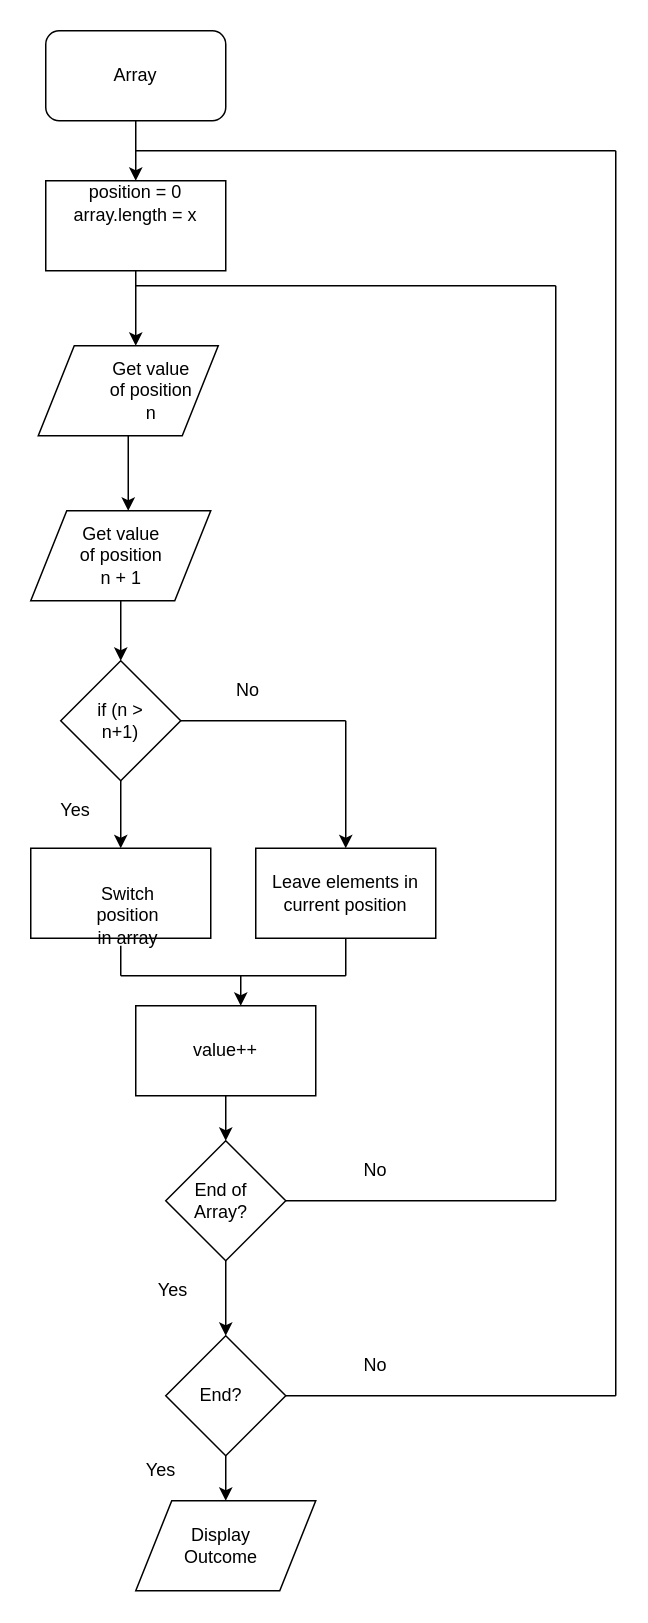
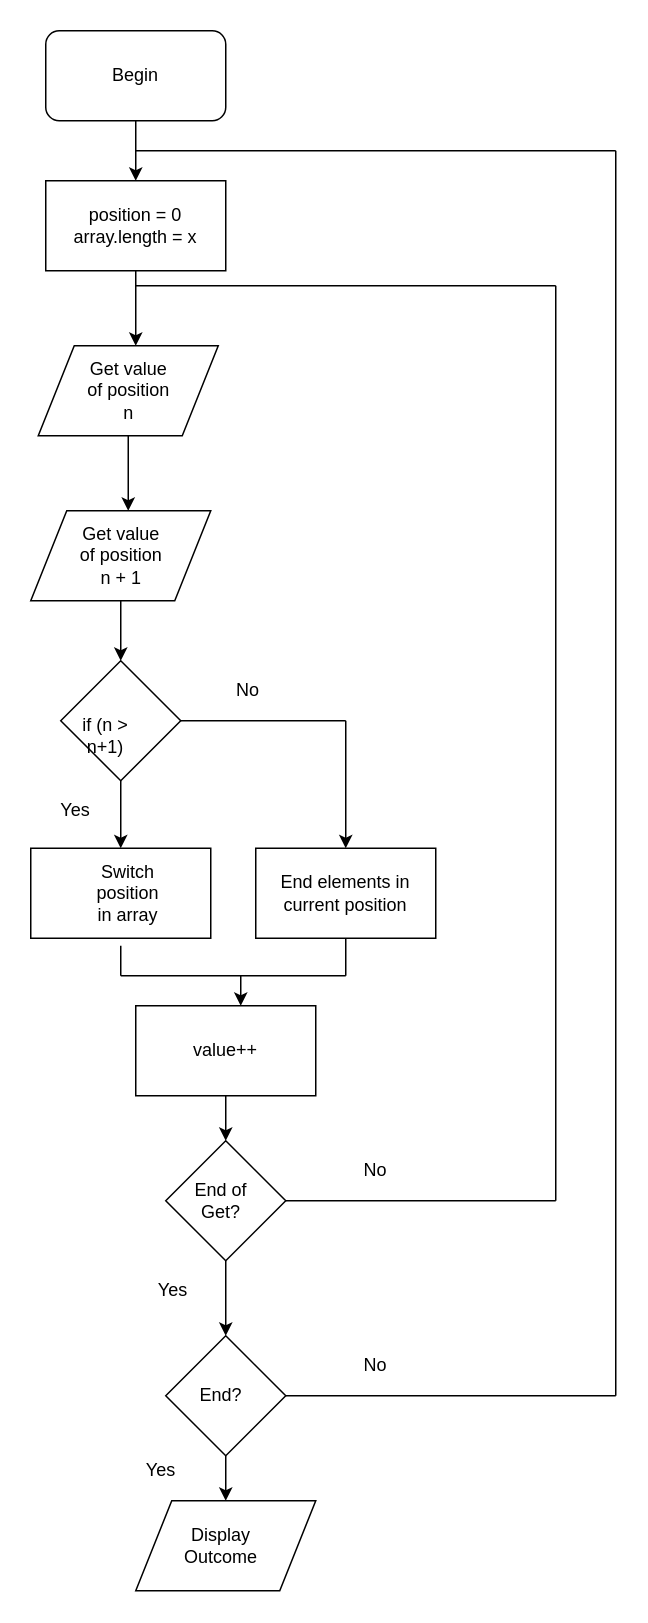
  <mxCell id="0" />
  <mxCell id="1" parent="0" />
  <mxCell id="2" value="" style="rounded=1;whiteSpace=wrap;html=1;" vertex="1" parent="1"><mxGeometry x="30" y="20" width="120" height="60" as="geometry" /></mxCell>
- <mxCell id="3" value="Array" style="text;html=1;strokeColor=none;fillColor=none;align=center;verticalAlign=middle;whiteSpace=wrap;rounded=0;" vertex="1" parent="1"><mxGeometry x="70" y="40" width="40" height="20" as="geometry" /></mxCell>
+ <mxCell id="3" value="Begin" style="text;html=1;strokeColor=none;fillColor=none;align=center;verticalAlign=middle;whiteSpace=wrap;rounded=0;" vertex="1" parent="1"><mxGeometry x="70" y="40" width="40" height="20" as="geometry" /></mxCell>
  <mxCell id="4" value="" style="rounded=0;whiteSpace=wrap;html=1;" vertex="1" parent="1"><mxGeometry x="30" y="120" width="120" height="60" as="geometry" /></mxCell>
  <mxCell id="5" value="" style="endArrow=classic;html=1;entryX=0.5;entryY=0;entryDx=0;entryDy=0;" edge="1" parent="1" target="4"><mxGeometry width="50" height="50" relative="1" as="geometry"><mxPoint x="90" y="80" as="sourcePoint" /><mxPoint x="140" y="30" as="targetPoint" /></mxGeometry></mxCell>
  <mxCell id="6" value="" style="endArrow=classic;html=1;exitX=0.5;exitY=1;exitDx=0;exitDy=0;entryX=0.5;entryY=0;entryDx=0;entryDy=0;" edge="1" parent="1" source="4"><mxGeometry width="50" height="50" relative="1" as="geometry"><mxPoint x="40" y="230" as="sourcePoint" /><mxPoint x="90" y="230" as="targetPoint" /></mxGeometry></mxCell>
  <mxCell id="7" value="" style="shape=parallelogram;perimeter=parallelogramPerimeter;whiteSpace=wrap;html=1;" vertex="1" parent="1"><mxGeometry x="25" y="230" width="120" height="60" as="geometry" /></mxCell>
- <mxCell id="8" value="Get value of position n" style="text;html=1;strokeColor=none;fillColor=none;align=center;verticalAlign=middle;whiteSpace=wrap;rounded=0;" vertex="1" parent="1"><mxGeometry x="67.5" y="250" width="65" height="20" as="geometry" /></mxCell>
+ <mxCell id="8" value="Get value of position n" style="text;html=1;strokeColor=none;fillColor=none;align=center;verticalAlign=middle;whiteSpace=wrap;rounded=0;" vertex="1" parent="1"><mxGeometry x="52.5" y="250" width="65" height="20" as="geometry" /></mxCell>
  <mxCell id="9" value="" style="endArrow=classic;html=1;exitX=0.5;exitY=1;exitDx=0;exitDy=0;entryX=0.5;entryY=0;entryDx=0;entryDy=0;" edge="1" parent="1"><mxGeometry width="50" height="50" relative="1" as="geometry"><mxPoint x="85" y="290" as="sourcePoint" /><mxPoint x="85" y="340" as="targetPoint" /></mxGeometry></mxCell>
  <mxCell id="10" value="" style="shape=parallelogram;perimeter=parallelogramPerimeter;whiteSpace=wrap;html=1;" vertex="1" parent="1"><mxGeometry x="20" y="340" width="120" height="60" as="geometry" /></mxCell>
  <mxCell id="11" value="Get value of position n + 1" style="text;html=1;strokeColor=none;fillColor=none;align=center;verticalAlign=middle;whiteSpace=wrap;rounded=0;" vertex="1" parent="1"><mxGeometry x="47.5" y="360" width="65" height="20" as="geometry" /></mxCell>
  <mxCell id="12" value="" style="rhombus;whiteSpace=wrap;html=1;" vertex="1" parent="1"><mxGeometry x="40" y="440" width="80" height="80" as="geometry" /></mxCell>
- <mxCell id="13" value="if (n &amp;gt; n+1)" style="text;html=1;strokeColor=none;fillColor=none;align=center;verticalAlign=middle;whiteSpace=wrap;rounded=0;" vertex="1" parent="1"><mxGeometry x="60" y="470" width="40" height="20" as="geometry" /></mxCell>
+ <mxCell id="13" value="if (n &amp;gt; n+1)" style="text;html=1;strokeColor=none;fillColor=none;align=center;verticalAlign=middle;whiteSpace=wrap;rounded=0;" vertex="1" parent="1"><mxGeometry x="50" y="480" width="40" height="20" as="geometry" /></mxCell>
  <mxCell id="14" value="" style="endArrow=classic;html=1;entryX=0.5;entryY=0;entryDx=0;entryDy=0;" edge="1" parent="1" target="12"><mxGeometry width="50" height="50" relative="1" as="geometry"><mxPoint x="80" y="400" as="sourcePoint" /><mxPoint x="130" y="350" as="targetPoint" /></mxGeometry></mxCell>
  <mxCell id="15" value="" style="rounded=0;whiteSpace=wrap;html=1;" vertex="1" parent="1"><mxGeometry x="20" y="565" width="120" height="60" as="geometry" /></mxCell>
  <mxCell id="16" value="" style="endArrow=classic;html=1;entryX=0.5;entryY=0;entryDx=0;entryDy=0;" edge="1" parent="1" target="15"><mxGeometry width="50" height="50" relative="1" as="geometry"><mxPoint x="80" y="520" as="sourcePoint" /><mxPoint x="130" y="470" as="targetPoint" /></mxGeometry></mxCell>
- <mxCell id="17" value="Switch position in array" style="text;html=1;strokeColor=none;fillColor=none;align=center;verticalAlign=middle;whiteSpace=wrap;rounded=0;" vertex="1" parent="1"><mxGeometry x="65" y="600" width="40" height="20" as="geometry" /></mxCell>
+ <mxCell id="17" value="Switch position in array" style="text;html=1;strokeColor=none;fillColor=none;align=center;verticalAlign=middle;whiteSpace=wrap;rounded=0;" vertex="1" parent="1"><mxGeometry x="65" y="585" width="40" height="20" as="geometry" /></mxCell>
  <mxCell id="18" value="Yes" style="text;html=1;strokeColor=none;fillColor=none;align=center;verticalAlign=middle;whiteSpace=wrap;rounded=0;" vertex="1" parent="1"><mxGeometry x="30" y="530" width="40" height="20" as="geometry" /></mxCell>
  <mxCell id="19" value="" style="rounded=0;whiteSpace=wrap;html=1;" vertex="1" parent="1"><mxGeometry x="170" y="565" width="120" height="60" as="geometry" /></mxCell>
  <mxCell id="20" value="" style="endArrow=none;html=1;" edge="1" parent="1"><mxGeometry width="50" height="50" relative="1" as="geometry"><mxPoint x="120" y="480" as="sourcePoint" /><mxPoint x="230" y="480" as="targetPoint" /></mxGeometry></mxCell>
  <mxCell id="21" value="" style="endArrow=classic;html=1;entryX=0.5;entryY=0;entryDx=0;entryDy=0;" edge="1" parent="1" target="19"><mxGeometry width="50" height="50" relative="1" as="geometry"><mxPoint x="230" y="480" as="sourcePoint" /><mxPoint x="280" y="430" as="targetPoint" /></mxGeometry></mxCell>
- <mxCell id="22" value="Leave elements in current position" style="text;html=1;strokeColor=none;fillColor=none;align=center;verticalAlign=middle;whiteSpace=wrap;rounded=0;" vertex="1" parent="1"><mxGeometry x="180" y="585" width="100" height="20" as="geometry" /></mxCell>
+ <mxCell id="22" value="End elements in current position" style="text;html=1;strokeColor=none;fillColor=none;align=center;verticalAlign=middle;whiteSpace=wrap;rounded=0;" vertex="1" parent="1"><mxGeometry x="180" y="585" width="100" height="20" as="geometry" /></mxCell>
  <mxCell id="23" value="No" style="text;html=1;strokeColor=none;fillColor=none;align=center;verticalAlign=middle;whiteSpace=wrap;rounded=0;" vertex="1" parent="1"><mxGeometry x="145" y="450" width="40" height="20" as="geometry" /></mxCell>
- <mxCell id="24" value="&lt;div&gt;position = 0&lt;/div&gt;array.length = x" style="text;html=1;strokeColor=none;fillColor=none;align=center;verticalAlign=middle;whiteSpace=wrap;rounded=0;" vertex="1" parent="1"><mxGeometry x="45" y="125" width="90" height="20" as="geometry" /></mxCell>
+ <mxCell id="24" value="&lt;div&gt;position = 0&lt;/div&gt;array.length = x" style="text;html=1;strokeColor=none;fillColor=none;align=center;verticalAlign=middle;whiteSpace=wrap;rounded=0;" vertex="1" parent="1"><mxGeometry x="45" y="140" width="90" height="20" as="geometry" /></mxCell>
  <mxCell id="25" value="" style="rounded=0;whiteSpace=wrap;html=1;" vertex="1" parent="1"><mxGeometry x="90" y="670" width="120" height="60" as="geometry" /></mxCell>
  <mxCell id="26" value="value++" style="text;html=1;strokeColor=none;fillColor=none;align=center;verticalAlign=middle;whiteSpace=wrap;rounded=0;" vertex="1" parent="1"><mxGeometry x="130" y="690" width="40" height="20" as="geometry" /></mxCell>
  <mxCell id="27" value="" style="endArrow=classic;html=1;" edge="1" parent="1"><mxGeometry width="50" height="50" relative="1" as="geometry"><mxPoint x="160" y="650" as="sourcePoint" /><mxPoint x="160" y="670" as="targetPoint" /></mxGeometry></mxCell>
  <mxCell id="28" value="" style="endArrow=none;html=1;" edge="1" parent="1"><mxGeometry width="50" height="50" relative="1" as="geometry"><mxPoint x="80" y="650" as="sourcePoint" /><mxPoint x="230" y="650" as="targetPoint" /></mxGeometry></mxCell>
  <mxCell id="29" value="" style="endArrow=none;html=1;" edge="1" parent="1"><mxGeometry width="50" height="50" relative="1" as="geometry"><mxPoint x="80" y="650" as="sourcePoint" /><mxPoint x="80" y="630" as="targetPoint" /></mxGeometry></mxCell>
  <mxCell id="30" value="" style="endArrow=none;html=1;entryX=0.5;entryY=1;entryDx=0;entryDy=0;" edge="1" parent="1" target="19"><mxGeometry width="50" height="50" relative="1" as="geometry"><mxPoint x="230" y="650" as="sourcePoint" /><mxPoint x="280" y="600" as="targetPoint" /></mxGeometry></mxCell>
  <mxCell id="31" value="" style="rhombus;whiteSpace=wrap;html=1;" vertex="1" parent="1"><mxGeometry x="110" y="760" width="80" height="80" as="geometry" /></mxCell>
- <mxCell id="32" value="End of Array?" style="text;html=1;strokeColor=none;fillColor=none;align=center;verticalAlign=middle;whiteSpace=wrap;rounded=0;" vertex="1" parent="1"><mxGeometry x="127" y="790" width="40" height="20" as="geometry" /></mxCell>
+ <mxCell id="32" value="End of Get?" style="text;html=1;strokeColor=none;fillColor=none;align=center;verticalAlign=middle;whiteSpace=wrap;rounded=0;" vertex="1" parent="1"><mxGeometry x="127" y="790" width="40" height="20" as="geometry" /></mxCell>
  <mxCell id="33" value="" style="endArrow=classic;html=1;entryX=0.5;entryY=0;entryDx=0;entryDy=0;" edge="1" parent="1" target="31"><mxGeometry width="50" height="50" relative="1" as="geometry"><mxPoint x="150" y="730" as="sourcePoint" /><mxPoint x="200" y="680" as="targetPoint" /></mxGeometry></mxCell>
  <mxCell id="34" value="" style="rhombus;whiteSpace=wrap;html=1;" vertex="1" parent="1"><mxGeometry x="110" y="890" width="80" height="80" as="geometry" /></mxCell>
  <mxCell id="35" value="End?" style="text;html=1;strokeColor=none;fillColor=none;align=center;verticalAlign=middle;whiteSpace=wrap;rounded=0;" vertex="1" parent="1"><mxGeometry x="127" y="920" width="40" height="20" as="geometry" /></mxCell>
  <mxCell id="36" value="" style="endArrow=classic;html=1;entryX=0.5;entryY=0;entryDx=0;entryDy=0;" edge="1" parent="1" target="34"><mxGeometry width="50" height="50" relative="1" as="geometry"><mxPoint x="150" y="840" as="sourcePoint" /><mxPoint x="200" y="790" as="targetPoint" /></mxGeometry></mxCell>
  <mxCell id="37" value="" style="shape=parallelogram;perimeter=parallelogramPerimeter;whiteSpace=wrap;html=1;" vertex="1" parent="1"><mxGeometry x="90" y="1000" width="120" height="60" as="geometry" /></mxCell>
  <mxCell id="38" value="Display Outcome" style="text;html=1;strokeColor=none;fillColor=none;align=center;verticalAlign=middle;whiteSpace=wrap;rounded=0;" vertex="1" parent="1"><mxGeometry x="127" y="1020" width="40" height="20" as="geometry" /></mxCell>
  <mxCell id="39" value="" style="endArrow=classic;html=1;entryX=0.5;entryY=0;entryDx=0;entryDy=0;" edge="1" parent="1" target="37"><mxGeometry width="50" height="50" relative="1" as="geometry"><mxPoint x="150" y="970" as="sourcePoint" /><mxPoint x="200" y="920" as="targetPoint" /></mxGeometry></mxCell>
  <mxCell id="40" value="Yes" style="text;html=1;strokeColor=none;fillColor=none;align=center;verticalAlign=middle;whiteSpace=wrap;rounded=0;" vertex="1" parent="1"><mxGeometry x="95" y="850" width="40" height="20" as="geometry" /></mxCell>
  <mxCell id="41" value="Yes" style="text;html=1;strokeColor=none;fillColor=none;align=center;verticalAlign=middle;whiteSpace=wrap;rounded=0;" vertex="1" parent="1"><mxGeometry x="87" y="970" width="40" height="20" as="geometry" /></mxCell>
  <mxCell id="42" value="" style="endArrow=none;html=1;" edge="1" parent="1"><mxGeometry width="50" height="50" relative="1" as="geometry"><mxPoint x="190" y="800" as="sourcePoint" /><mxPoint x="370" y="800" as="targetPoint" /></mxGeometry></mxCell>
  <mxCell id="43" value="" style="endArrow=none;html=1;" edge="1" parent="1"><mxGeometry width="50" height="50" relative="1" as="geometry"><mxPoint x="370" y="800" as="sourcePoint" /><mxPoint x="370" y="190" as="targetPoint" /></mxGeometry></mxCell>
  <mxCell id="44" value="" style="endArrow=none;html=1;" edge="1" parent="1"><mxGeometry width="50" height="50" relative="1" as="geometry"><mxPoint x="370" y="190" as="sourcePoint" /><mxPoint x="90" y="190" as="targetPoint" /></mxGeometry></mxCell>
  <mxCell id="45" value="" style="endArrow=none;html=1;" edge="1" parent="1"><mxGeometry width="50" height="50" relative="1" as="geometry"><mxPoint x="190" y="930" as="sourcePoint" /><mxPoint x="410" y="930" as="targetPoint" /></mxGeometry></mxCell>
  <mxCell id="46" value="" style="endArrow=none;html=1;" edge="1" parent="1"><mxGeometry width="50" height="50" relative="1" as="geometry"><mxPoint x="410" y="930" as="sourcePoint" /><mxPoint x="410" y="100" as="targetPoint" /></mxGeometry></mxCell>
  <mxCell id="47" value="" style="endArrow=none;html=1;" edge="1" parent="1"><mxGeometry width="50" height="50" relative="1" as="geometry"><mxPoint x="90" y="100" as="sourcePoint" /><mxPoint x="410" y="100" as="targetPoint" /></mxGeometry></mxCell>
  <mxCell id="48" value="No" style="text;html=1;strokeColor=none;fillColor=none;align=center;verticalAlign=middle;whiteSpace=wrap;rounded=0;" vertex="1" parent="1"><mxGeometry x="230" y="770" width="40" height="20" as="geometry" /></mxCell>
  <mxCell id="49" value="No" style="text;html=1;strokeColor=none;fillColor=none;align=center;verticalAlign=middle;whiteSpace=wrap;rounded=0;" vertex="1" parent="1"><mxGeometry x="230" y="900" width="40" height="20" as="geometry" /></mxCell>
